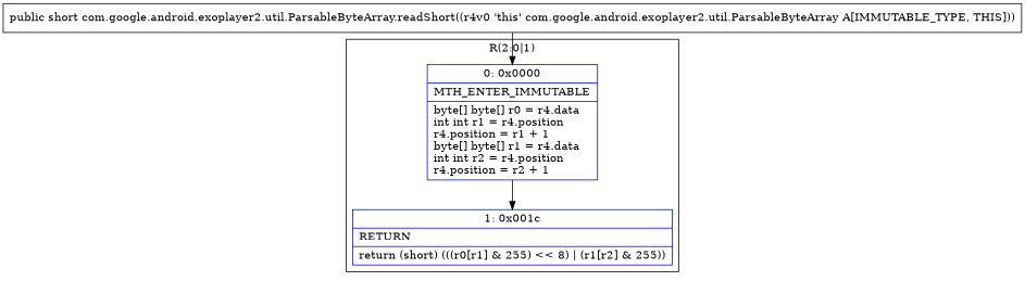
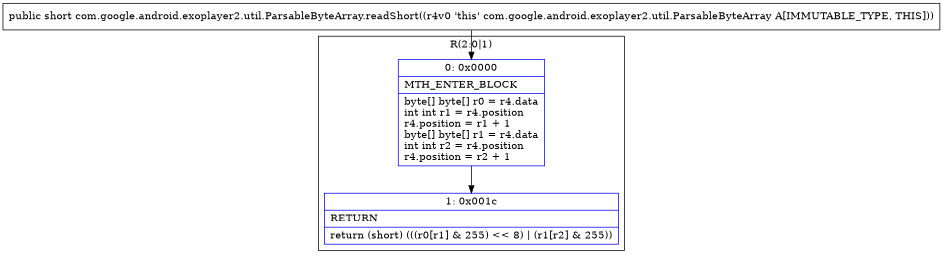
  digraph {
    node [color=blue shape=record]
-   n1 [label="{0\:\ 0x0000|MTH_ENTER_IMMUTABLE\l|byte[] byte[] r0 = r4.data\lint int r1 = r4.position\lr4.position = r1 + 1\lbyte[] byte[] r1 = r4.data\lint int r2 = r4.position\lr4.position = r2 + 1\l}"]
+   n1 [label="{0\:\ 0x0000|MTH_ENTER_BLOCK\l|byte[] byte[] r0 = r4.data\lint int r1 = r4.position\lr4.position = r1 + 1\lbyte[] byte[] r1 = r4.data\lint int r2 = r4.position\lr4.position = r2 + 1\l}"]
    n2 [label="{1\:\ 0x001c|RETURN\l|return (short) (((r0[r1] & 255) \<\< 8) \| (r1[r2] & 255))\l}"]
    n3 [label="{public short com.google.android.exoplayer2.util.ParsableByteArray.readShort((r4v0 'this' com.google.android.exoplayer2.util.ParsableByteArray A[IMMUTABLE_TYPE, THIS])) }" color=""]
    subgraph cluster_1 {
      label="R(2:0|1)"
      n1
      n2
    }
    n1 -> n2
    n3 -> n1
  }
